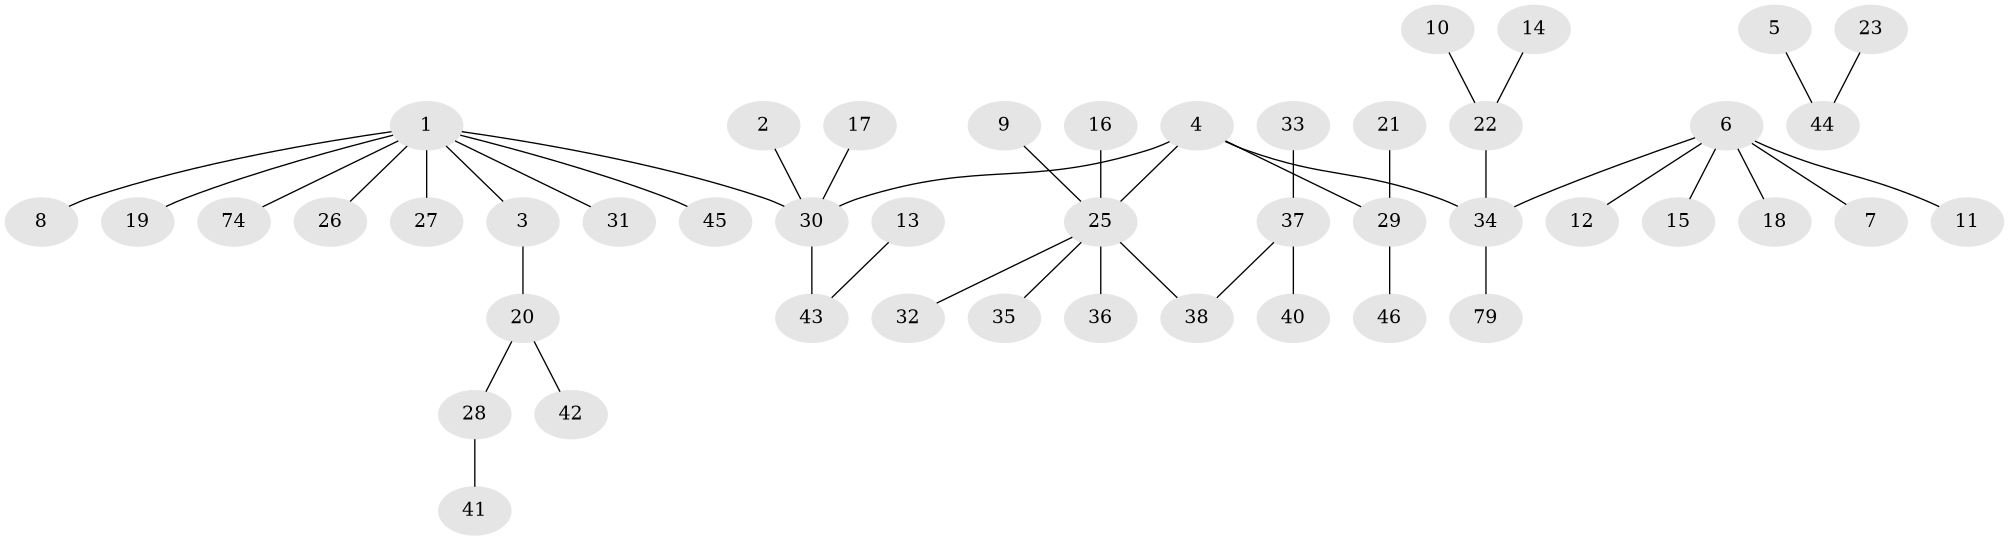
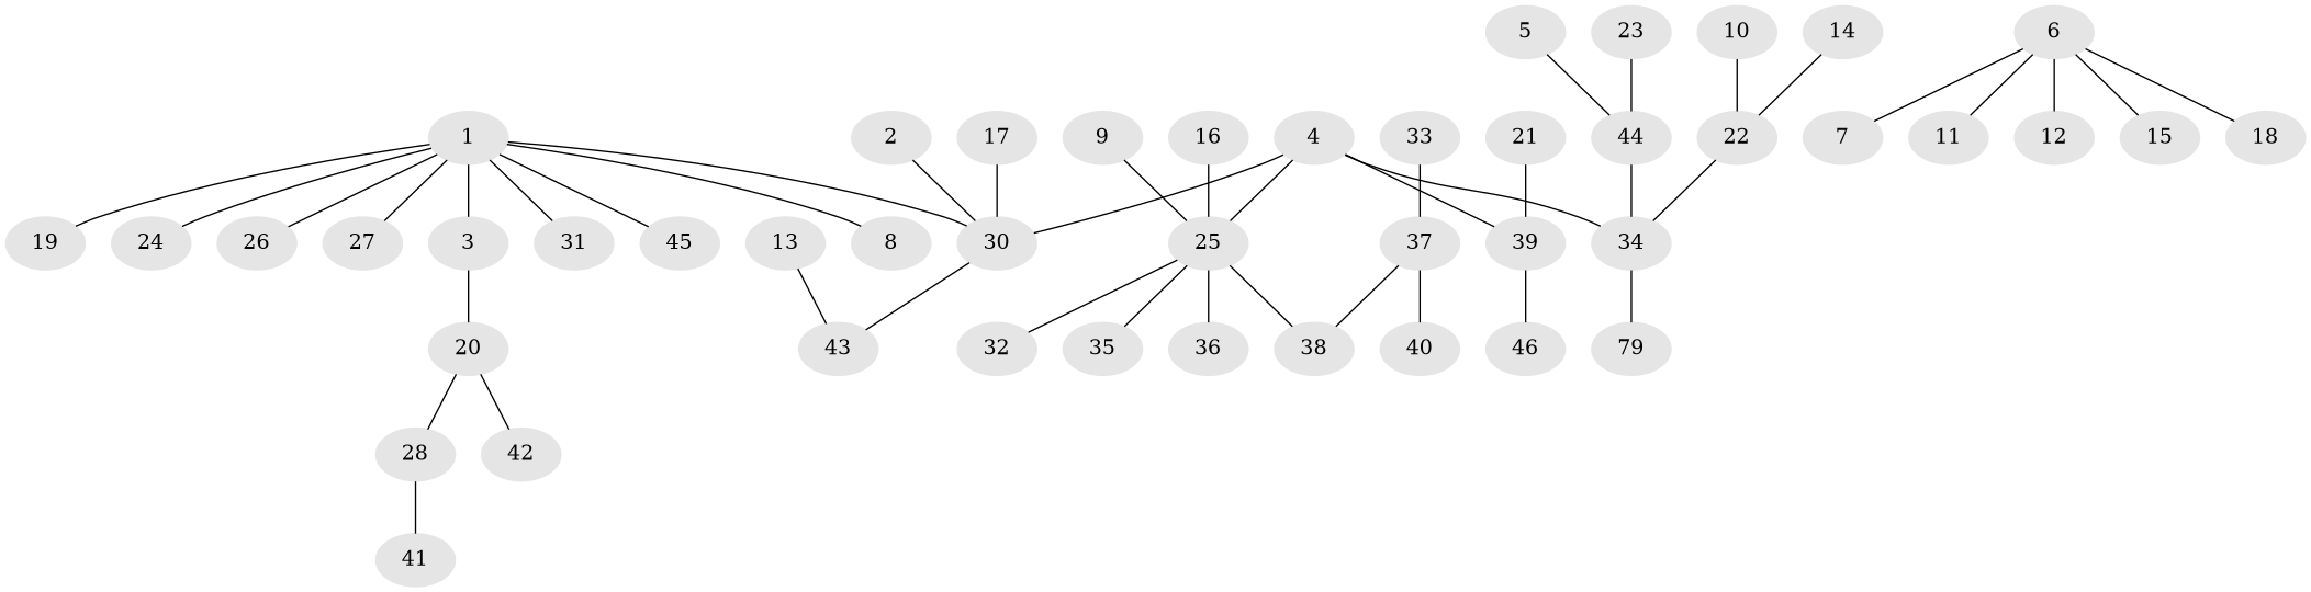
  graph {
    node [color=gray90 style=filled]
    edge [weight=1.0]
    1
    3
    8
    19
-   24 [label=74]
+   24
    26
    27
    30
    31
    45
    20
    43
    2
    28
    42
    4
    25
-   29
+   29 [label=39]
    34
    32
    35
    36
    38
    46
    n25 [label=79]
    5
    44
    6
    7
    11
    12
    15
    18
    9
    10
    22
    13
    14
    16
    17
    41
    21
    23
    33
    37
    40
    1 -- 3
    1 -- 8
    1 -- 19
    1 -- 24
    1 -- 26
    1 -- 27
    1 -- 30
    1 -- 31
    1 -- 45
    3 -- 20
    30 -- 43
    20 -- 28
    20 -- 42
    2 -- 30
    28 -- 41
    4 -- 30
    4 -- 25
    4 -- 29
    4 -- 34
    25 -- 32
    25 -- 35
    25 -- 36
    25 -- 38
    29 -- 46
    34 -- n25
    5 -- 44
-   6 -- 34
+   44 -- 34
    6 -- 7
    6 -- 11
    6 -- 12
    6 -- 15
    6 -- 18
    9 -- 25
    10 -- 22
    22 -- 34
    13 -- 43
    14 -- 22
    16 -- 25
    17 -- 30
    21 -- 29
    23 -- 44
    33 -- 37
    37 -- 38
    37 -- 40
  }
